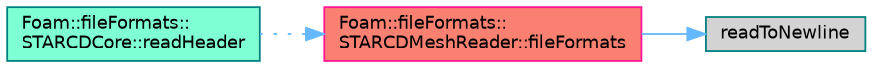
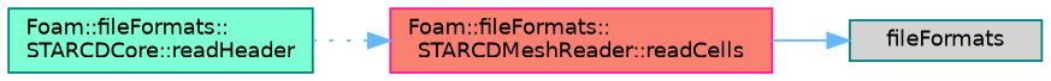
  digraph {
    rankdir=RL
    node [color=teal fontname=Helvetica fontsize=10 shape=box style=filled]
    edge [color=steelblue1 dir=back fontname=Helvetica fontsize=10 labelfontname=Helvetica labelfontsize=10]
-   n1 [fillcolor=lightgrey fontcolor=black height=0.2 label=readToNewline width=0.4]
-   n2 [color=deeppink fillcolor=salmon height=0.2 label="Foam::fileFormats::\lSTARCDMeshReader::fileFormats" width=0.4]
+   n1 [fillcolor=lightgrey fontcolor=black height=0.2 label=fileFormats width=0.4]
+   n2 [color=deeppink fillcolor=salmon height=0.2 label="Foam::fileFormats::\lSTARCDMeshReader::readCells" width=0.4]
    n3 [fillcolor=aquamarine height=0.2 label="Foam::fileFormats::\lSTARCDCore::readHeader" width=0.4]
    n1 -> n2 [style=solid]
    n2 -> n3 [style=dotted]
  }
